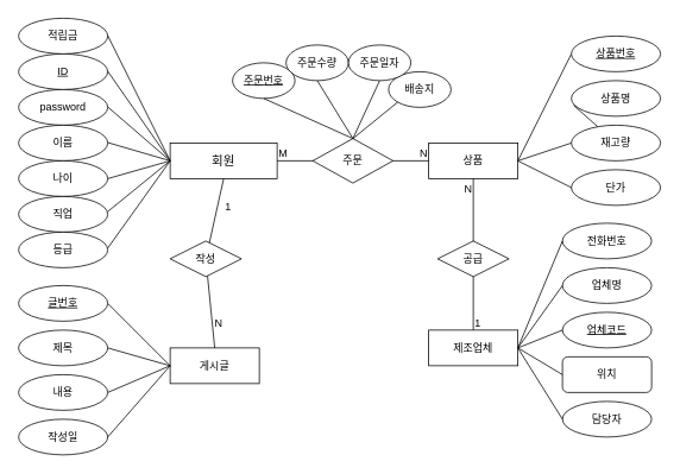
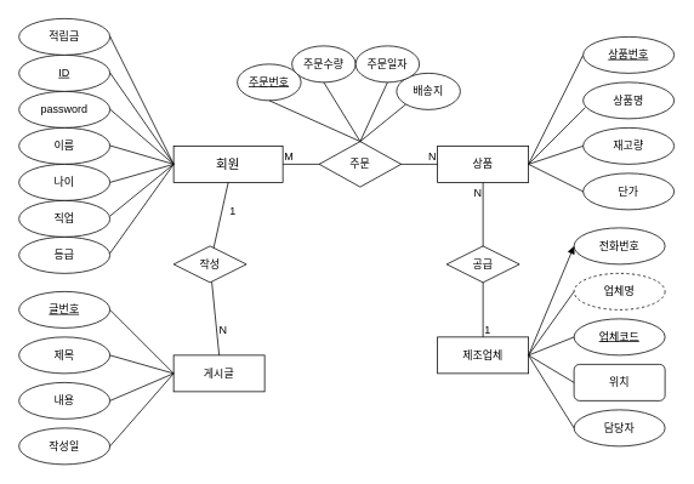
  <mxCell id="0" />
  <mxCell id="1" parent="0" />
  <mxCell id="2" value="&lt;font style=&quot;font-size: 14px;&quot;&gt;회원&lt;/font&gt;" style="whiteSpace=wrap;html=1;align=center;" parent="1" vertex="1"><mxGeometry x="190" y="160" width="120" height="40" as="geometry" /></mxCell>
  <mxCell id="3" value="password" style="ellipse;whiteSpace=wrap;html=1;align=center;" parent="1" vertex="1"><mxGeometry x="20" y="100" width="100" height="40" as="geometry" /></mxCell>
  <mxCell id="4" value="ID" style="ellipse;whiteSpace=wrap;html=1;align=center;fontStyle=4;" parent="1" vertex="1"><mxGeometry x="20" y="60" width="100" height="40" as="geometry" /></mxCell>
  <mxCell id="5" value="이름" style="ellipse;whiteSpace=wrap;html=1;align=center;" parent="1" vertex="1"><mxGeometry x="20" y="140" width="100" height="40" as="geometry" /></mxCell>
  <mxCell id="6" value="나이" style="ellipse;whiteSpace=wrap;html=1;align=center;" parent="1" vertex="1"><mxGeometry x="20" y="180" width="100" height="40" as="geometry" /></mxCell>
  <mxCell id="7" value="직업" style="ellipse;whiteSpace=wrap;html=1;align=center;" parent="1" vertex="1"><mxGeometry x="20" y="220" width="100" height="40" as="geometry" /></mxCell>
  <mxCell id="8" value="등급" style="ellipse;whiteSpace=wrap;html=1;align=center;" parent="1" vertex="1"><mxGeometry x="20" y="260" width="100" height="40" as="geometry" /></mxCell>
  <mxCell id="9" value="적립금" style="ellipse;whiteSpace=wrap;html=1;align=center;" parent="1" vertex="1"><mxGeometry x="20" y="20" width="100" height="40" as="geometry" /></mxCell>
  <mxCell id="10" value="" style="endArrow=none;html=1;rounded=0;entryX=0;entryY=0.5;entryDx=0;entryDy=0;" parent="1" target="2" edge="1"><mxGeometry relative="1" as="geometry"><mxPoint x="120" y="39.5" as="sourcePoint" /><mxPoint x="280" y="39.5" as="targetPoint" /></mxGeometry></mxCell>
  <mxCell id="11" value="" style="endArrow=none;html=1;rounded=0;entryX=0;entryY=0.5;entryDx=0;entryDy=0;" parent="1" target="2" edge="1"><mxGeometry relative="1" as="geometry"><mxPoint x="120" y="79.5" as="sourcePoint" /><mxPoint x="280" y="79.5" as="targetPoint" /></mxGeometry></mxCell>
  <mxCell id="12" value="" style="endArrow=none;html=1;rounded=0;entryX=0;entryY=0.5;entryDx=0;entryDy=0;" parent="1" target="2" edge="1"><mxGeometry relative="1" as="geometry"><mxPoint x="120" y="119.5" as="sourcePoint" /><mxPoint x="280" y="119.5" as="targetPoint" /></mxGeometry></mxCell>
  <mxCell id="13" value="" style="endArrow=none;html=1;rounded=0;entryX=0;entryY=0.5;entryDx=0;entryDy=0;" parent="1" target="2" edge="1"><mxGeometry relative="1" as="geometry"><mxPoint x="120" y="159.5" as="sourcePoint" /><mxPoint x="205" y="190" as="targetPoint" /></mxGeometry></mxCell>
  <mxCell id="14" value="" style="endArrow=none;html=1;rounded=0;entryX=0;entryY=0.5;entryDx=0;entryDy=0;" parent="1" target="2" edge="1"><mxGeometry relative="1" as="geometry"><mxPoint x="120" y="200" as="sourcePoint" /><mxPoint x="200" y="210.5" as="targetPoint" /></mxGeometry></mxCell>
  <mxCell id="15" value="" style="endArrow=none;html=1;rounded=0;entryX=0;entryY=0.5;entryDx=0;entryDy=0;" parent="1" target="2" edge="1"><mxGeometry relative="1" as="geometry"><mxPoint x="120" y="237" as="sourcePoint" /><mxPoint x="200" y="170" as="targetPoint" /></mxGeometry></mxCell>
  <mxCell id="16" value="" style="endArrow=none;html=1;rounded=0;entryX=0;entryY=0.5;entryDx=0;entryDy=0;" parent="1" target="2" edge="1"><mxGeometry relative="1" as="geometry"><mxPoint x="120" y="278" as="sourcePoint" /><mxPoint x="222" y="230" as="targetPoint" /></mxGeometry></mxCell>
  <mxCell id="17" value="상품" style="whiteSpace=wrap;html=1;align=center;" parent="1" vertex="1"><mxGeometry x="480" y="160" width="100" height="40" as="geometry" /></mxCell>
  <mxCell id="18" value="단가" style="ellipse;whiteSpace=wrap;html=1;align=center;" parent="1" vertex="1"><mxGeometry x="640" y="190" width="100" height="40" as="geometry" /></mxCell>
  <mxCell id="19" value="재고량" style="ellipse;whiteSpace=wrap;html=1;align=center;" parent="1" vertex="1"><mxGeometry x="640" y="140" width="100" height="40" as="geometry" /></mxCell>
  <mxCell id="20" value="상품명" style="ellipse;whiteSpace=wrap;html=1;align=center;" parent="1" vertex="1"><mxGeometry x="640" y="90" width="100" height="40" as="geometry" /></mxCell>
  <mxCell id="21" value="" style="endArrow=none;html=1;rounded=0;exitX=0;exitY=0.5;exitDx=0;exitDy=0;entryX=1;entryY=0.5;entryDx=0;entryDy=0;" parent="1" source="18" target="17" edge="1"><mxGeometry relative="1" as="geometry"><mxPoint x="410" y="240" as="sourcePoint" /><mxPoint x="560" y="180" as="targetPoint" /></mxGeometry></mxCell>
  <mxCell id="22" value="" style="endArrow=none;html=1;rounded=0;entryX=1;entryY=0.5;entryDx=0;entryDy=0;exitX=0;exitY=0.5;exitDx=0;exitDy=0;" parent="1" source="45" target="17" edge="1"><mxGeometry relative="1" as="geometry"><mxPoint x="550" y="50" as="sourcePoint" /><mxPoint x="500" y="160" as="targetPoint" /></mxGeometry></mxCell>
- <mxCell id="23" value="" style="endArrow=none;html=1;rounded=0;exitX=0.024;exitY=0.69;exitDx=0;exitDy=0;exitPerimeter=0;" parent="1" source="20" target="19" edge="1"><mxGeometry relative="1" as="geometry"><mxPoint x="510" y="240" as="sourcePoint" /><mxPoint x="510" y="170" as="targetPoint" /></mxGeometry></mxCell>
+ <mxCell id="23" value="" style="endArrow=none;html=1;rounded=0;entryX=1;entryY=0.5;entryDx=0;entryDy=0;exitX=0.024;exitY=0.69;exitDx=0;exitDy=0;exitPerimeter=0;" parent="1" source="20" target="17" edge="1"><mxGeometry relative="1" as="geometry"><mxPoint x="510" y="240" as="sourcePoint" /><mxPoint x="510" y="170" as="targetPoint" /></mxGeometry></mxCell>
  <mxCell id="24" value="" style="endArrow=none;html=1;rounded=0;exitX=0;exitY=0.5;exitDx=0;exitDy=0;entryX=1;entryY=0.5;entryDx=0;entryDy=0;" parent="1" source="19" target="17" edge="1"><mxGeometry relative="1" as="geometry"><mxPoint x="630" y="175" as="sourcePoint" /><mxPoint x="490" y="150" as="targetPoint" /></mxGeometry></mxCell>
  <mxCell id="25" value="제조업체" style="whiteSpace=wrap;html=1;align=center;" parent="1" vertex="1"><mxGeometry x="480" y="370" width="100" height="40" as="geometry" /></mxCell>
  <mxCell id="26" value="업체코드" style="ellipse;whiteSpace=wrap;html=1;align=center;fontStyle=4;" parent="1" vertex="1"><mxGeometry x="630" y="350" width="100" height="40" as="geometry" /></mxCell>
  <mxCell id="27" value="담당자" style="ellipse;whiteSpace=wrap;html=1;align=center;" parent="1" vertex="1"><mxGeometry x="630" y="450" width="100" height="40" as="geometry" /></mxCell>
  <mxCell id="28" value="전화번호" style="ellipse;whiteSpace=wrap;html=1;align=center;" parent="1" vertex="1"><mxGeometry x="630" y="250" width="100" height="40" as="geometry" /></mxCell>
- <mxCell id="29" value="업체명" style="ellipse;whiteSpace=wrap;html=1;align=center;" parent="1" vertex="1"><mxGeometry x="630" y="300" width="100" height="40" as="geometry" /></mxCell>
+ <mxCell id="29" value="업체명" style="ellipse;whiteSpace=wrap;html=1;align=center;dashed=1;" parent="1" vertex="1"><mxGeometry x="630" y="300" width="100" height="40" as="geometry" /></mxCell>
  <mxCell id="30" value="위치" style="whiteSpace=wrap;html=1;align=center;rounded=1;" parent="1" vertex="1"><mxGeometry x="630" y="400" width="100" height="40" as="geometry" /></mxCell>
- <mxCell id="31" value="" style="endArrow=none;html=1;rounded=0;entryX=0;entryY=0.5;entryDx=0;entryDy=0;exitX=1;exitY=0.5;exitDx=0;exitDy=0;" parent="1" source="25" target="28" edge="1"><mxGeometry relative="1" as="geometry"><mxPoint x="410" y="340" as="sourcePoint" /><mxPoint x="570" y="340" as="targetPoint" /></mxGeometry></mxCell>
+ <mxCell id="31" value="" style="endArrow=block;html=1;rounded=0;entryX=0;entryY=0.5;entryDx=0;entryDy=0;exitX=1;exitY=0.5;exitDx=0;exitDy=0;" parent="1" source="25" target="28" edge="1"><mxGeometry relative="1" as="geometry"><mxPoint x="410" y="340" as="sourcePoint" /><mxPoint x="570" y="340" as="targetPoint" /></mxGeometry></mxCell>
  <mxCell id="32" value="" style="endArrow=none;html=1;rounded=0;entryX=0;entryY=0.5;entryDx=0;entryDy=0;exitX=1;exitY=0.5;exitDx=0;exitDy=0;" parent="1" source="25" target="29" edge="1"><mxGeometry relative="1" as="geometry"><mxPoint x="550" y="350" as="sourcePoint" /><mxPoint x="640" y="280" as="targetPoint" /></mxGeometry></mxCell>
  <mxCell id="33" value="" style="endArrow=none;html=1;rounded=0;entryX=0;entryY=0.5;entryDx=0;entryDy=0;exitX=1;exitY=0.5;exitDx=0;exitDy=0;" parent="1" source="25" target="26" edge="1"><mxGeometry relative="1" as="geometry"><mxPoint x="560" y="360" as="sourcePoint" /><mxPoint x="650" y="290" as="targetPoint" /></mxGeometry></mxCell>
  <mxCell id="34" value="" style="endArrow=none;html=1;rounded=0;entryX=0;entryY=0.5;entryDx=0;entryDy=0;exitX=1;exitY=0.5;exitDx=0;exitDy=0;" parent="1" source="25" target="30" edge="1"><mxGeometry relative="1" as="geometry"><mxPoint x="570" y="370" as="sourcePoint" /><mxPoint x="660" y="300" as="targetPoint" /></mxGeometry></mxCell>
  <mxCell id="35" value="" style="endArrow=none;html=1;rounded=0;entryX=0;entryY=0.5;entryDx=0;entryDy=0;exitX=1;exitY=0.5;exitDx=0;exitDy=0;" parent="1" source="25" target="27" edge="1"><mxGeometry relative="1" as="geometry"><mxPoint x="580" y="380" as="sourcePoint" /><mxPoint x="670" y="310" as="targetPoint" /></mxGeometry></mxCell>
  <mxCell id="36" value="게시글" style="whiteSpace=wrap;html=1;align=center;" parent="1" vertex="1"><mxGeometry x="190" y="390" width="100" height="40" as="geometry" /></mxCell>
  <mxCell id="37" value="제목" style="ellipse;whiteSpace=wrap;html=1;align=center;" parent="1" vertex="1"><mxGeometry x="20" y="370" width="100" height="40" as="geometry" /></mxCell>
  <mxCell id="38" value="내용" style="ellipse;whiteSpace=wrap;html=1;align=center;" parent="1" vertex="1"><mxGeometry x="20" y="420" width="100" height="40" as="geometry" /></mxCell>
  <mxCell id="39" value="작성일" style="ellipse;whiteSpace=wrap;html=1;align=center;" parent="1" vertex="1"><mxGeometry x="20" y="470" width="100" height="40" as="geometry" /></mxCell>
  <mxCell id="40" value="글번호" style="ellipse;whiteSpace=wrap;html=1;align=center;fontStyle=4;" parent="1" vertex="1"><mxGeometry x="20" y="320" width="100" height="40" as="geometry" /></mxCell>
  <mxCell id="41" value="" style="endArrow=none;html=1;rounded=0;exitX=1;exitY=0.5;exitDx=0;exitDy=0;entryX=0;entryY=0.5;entryDx=0;entryDy=0;" parent="1" source="40" target="36" edge="1"><mxGeometry relative="1" as="geometry"><mxPoint x="230" y="290" as="sourcePoint" /><mxPoint x="390" y="290" as="targetPoint" /></mxGeometry></mxCell>
  <mxCell id="42" value="" style="endArrow=none;html=1;rounded=0;exitX=1;exitY=0.5;exitDx=0;exitDy=0;entryX=0;entryY=0.5;entryDx=0;entryDy=0;" parent="1" source="37" target="36" edge="1"><mxGeometry relative="1" as="geometry"><mxPoint x="240" y="300" as="sourcePoint" /><mxPoint x="400" y="300" as="targetPoint" /></mxGeometry></mxCell>
  <mxCell id="43" value="" style="endArrow=none;html=1;rounded=0;exitX=1;exitY=0.5;exitDx=0;exitDy=0;entryX=0;entryY=0.5;entryDx=0;entryDy=0;" parent="1" source="38" target="36" edge="1"><mxGeometry relative="1" as="geometry"><mxPoint x="250" y="310" as="sourcePoint" /><mxPoint x="410" y="310" as="targetPoint" /></mxGeometry></mxCell>
  <mxCell id="44" value="" style="endArrow=none;html=1;rounded=0;exitX=1;exitY=0.5;exitDx=0;exitDy=0;entryX=0;entryY=0.5;entryDx=0;entryDy=0;" parent="1" source="39" target="36" edge="1"><mxGeometry relative="1" as="geometry"><mxPoint x="260" y="320" as="sourcePoint" /><mxPoint x="420" y="320" as="targetPoint" /></mxGeometry></mxCell>
  <mxCell id="45" value="상품번호" style="ellipse;whiteSpace=wrap;html=1;align=center;fontStyle=4;" parent="1" vertex="1"><mxGeometry x="640" y="40" width="100" height="40" as="geometry" /></mxCell>
  <mxCell id="46" value="" style="endArrow=none;html=1;rounded=0;exitX=1;exitY=0.5;exitDx=0;exitDy=0;entryX=0;entryY=0.5;entryDx=0;entryDy=0;" parent="1" source="2" target="17" edge="1"><mxGeometry relative="1" as="geometry"><mxPoint x="330" y="249" as="sourcePoint" /><mxPoint x="490" y="249" as="targetPoint" /></mxGeometry></mxCell>
  <mxCell id="47" value="M" style="resizable=0;html=1;whiteSpace=wrap;align=left;verticalAlign=bottom;" parent="46" connectable="0" vertex="1"><mxGeometry x="-1" relative="1" as="geometry" /></mxCell>
  <mxCell id="48" value="N" style="resizable=0;html=1;whiteSpace=wrap;align=right;verticalAlign=bottom;" parent="46" connectable="0" vertex="1"><mxGeometry x="1" relative="1" as="geometry" /></mxCell>
  <mxCell id="49" value="주문" style="shape=rhombus;perimeter=rhombusPerimeter;whiteSpace=wrap;html=1;align=center;" parent="1" vertex="1"><mxGeometry x="350" y="155" width="90" height="50" as="geometry" /></mxCell>
  <mxCell id="50" value="주문번호" style="ellipse;whiteSpace=wrap;html=1;align=center;fontStyle=4;" parent="1" vertex="1"><mxGeometry x="260" y="70" width="70" height="40" as="geometry" /></mxCell>
  <mxCell id="51" value="주문수량" style="ellipse;whiteSpace=wrap;html=1;align=center;" parent="1" vertex="1"><mxGeometry x="320" y="50" width="70" height="40" as="geometry" /></mxCell>
  <mxCell id="52" value="배송지" style="ellipse;whiteSpace=wrap;html=1;align=center;" parent="1" vertex="1"><mxGeometry x="435" y="80" width="70" height="40" as="geometry" /></mxCell>
  <mxCell id="53" value="주문일자" style="ellipse;whiteSpace=wrap;html=1;align=center;" parent="1" vertex="1"><mxGeometry x="390" y="50" width="70" height="40" as="geometry" /></mxCell>
  <mxCell id="54" value="" style="endArrow=none;html=1;rounded=0;entryX=0.5;entryY=0;entryDx=0;entryDy=0;exitX=0.5;exitY=1;exitDx=0;exitDy=0;" parent="1" source="50" target="49" edge="1"><mxGeometry relative="1" as="geometry"><mxPoint x="180" y="39.5" as="sourcePoint" /><mxPoint x="250" y="180" as="targetPoint" /></mxGeometry></mxCell>
  <mxCell id="55" value="" style="endArrow=none;html=1;rounded=0;entryX=0.5;entryY=0;entryDx=0;entryDy=0;exitX=0.5;exitY=1;exitDx=0;exitDy=0;" parent="1" source="51" target="49" edge="1"><mxGeometry relative="1" as="geometry"><mxPoint x="190" y="49.5" as="sourcePoint" /><mxPoint x="260" y="190" as="targetPoint" /></mxGeometry></mxCell>
  <mxCell id="56" value="" style="endArrow=none;html=1;rounded=0;entryX=0.5;entryY=0;entryDx=0;entryDy=0;exitX=0.5;exitY=1;exitDx=0;exitDy=0;" parent="1" source="53" target="49" edge="1"><mxGeometry relative="1" as="geometry"><mxPoint x="200" y="59.5" as="sourcePoint" /><mxPoint x="270" y="200" as="targetPoint" /></mxGeometry></mxCell>
  <mxCell id="57" value="" style="endArrow=none;html=1;rounded=0;entryX=0.5;entryY=0;entryDx=0;entryDy=0;exitX=0;exitY=1;exitDx=0;exitDy=0;" parent="1" source="52" target="49" edge="1"><mxGeometry relative="1" as="geometry"><mxPoint x="210" y="69.5" as="sourcePoint" /><mxPoint x="280" y="210" as="targetPoint" /></mxGeometry></mxCell>
  <mxCell id="58" value="" style="endArrow=none;html=1;rounded=0;exitX=0.5;exitY=0;exitDx=0;exitDy=0;entryX=0.5;entryY=1;entryDx=0;entryDy=0;" parent="1" source="25" target="17" edge="1"><mxGeometry relative="1" as="geometry"><mxPoint x="300" y="299" as="sourcePoint" /><mxPoint x="470" y="299" as="targetPoint" /></mxGeometry></mxCell>
  <mxCell id="59" value="1" style="resizable=0;html=1;whiteSpace=wrap;align=left;verticalAlign=bottom;" parent="58" connectable="0" vertex="1"><mxGeometry x="-1" relative="1" as="geometry" /></mxCell>
  <mxCell id="60" value="N" style="resizable=0;html=1;whiteSpace=wrap;align=right;verticalAlign=bottom;" parent="58" connectable="0" vertex="1"><mxGeometry x="1" relative="1" as="geometry"><mxPoint y="20" as="offset" /></mxGeometry></mxCell>
  <mxCell id="61" value="공급" style="shape=rhombus;perimeter=rhombusPerimeter;whiteSpace=wrap;html=1;align=center;" parent="1" vertex="1"><mxGeometry x="490" y="270" width="80" height="40" as="geometry" /></mxCell>
  <mxCell id="62" value="" style="endArrow=none;html=1;rounded=0;exitX=0.5;exitY=0;exitDx=0;exitDy=0;entryX=0.5;entryY=1;entryDx=0;entryDy=0;" parent="1" source="36" target="2" edge="1"><mxGeometry relative="1" as="geometry"><mxPoint x="330" y="390" as="sourcePoint" /><mxPoint x="330" y="220" as="targetPoint" /><Array as="points"><mxPoint x="230" y="290" /></Array></mxGeometry></mxCell>
  <mxCell id="63" value="1" style="resizable=0;html=1;whiteSpace=wrap;align=left;verticalAlign=bottom;" parent="62" connectable="0" vertex="1"><mxGeometry x="-1" relative="1" as="geometry"><mxPoint x="10" y="-150" as="offset" /></mxGeometry></mxCell>
  <mxCell id="64" value="N" style="resizable=0;html=1;whiteSpace=wrap;align=right;verticalAlign=bottom;" parent="62" connectable="0" vertex="1"><mxGeometry x="1" relative="1" as="geometry"><mxPoint y="170" as="offset" /></mxGeometry></mxCell>
  <mxCell id="65" value="작성" style="shape=rhombus;perimeter=rhombusPerimeter;whiteSpace=wrap;html=1;align=center;" parent="1" vertex="1"><mxGeometry x="190" y="270" width="80" height="40" as="geometry" /></mxCell>
